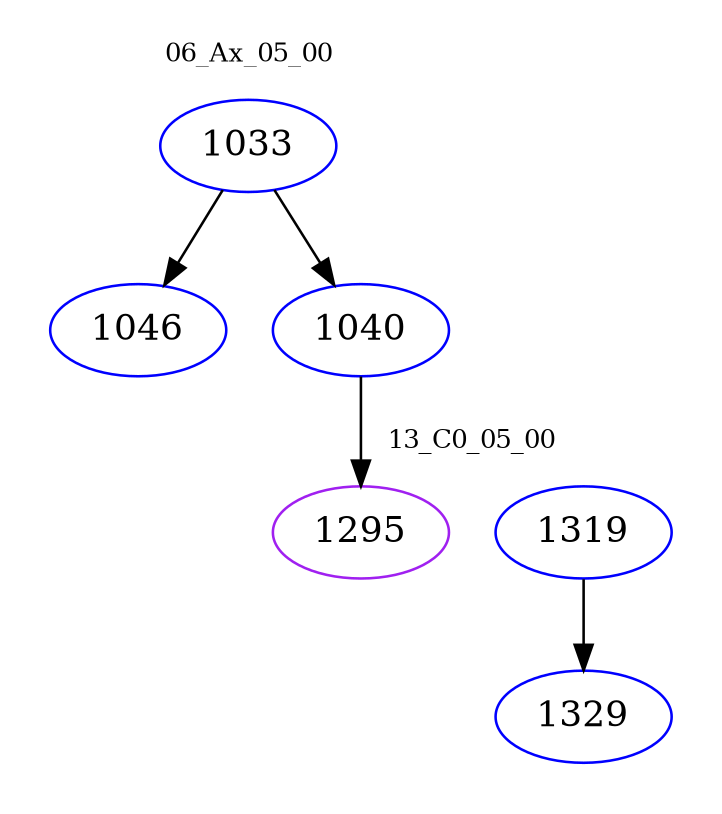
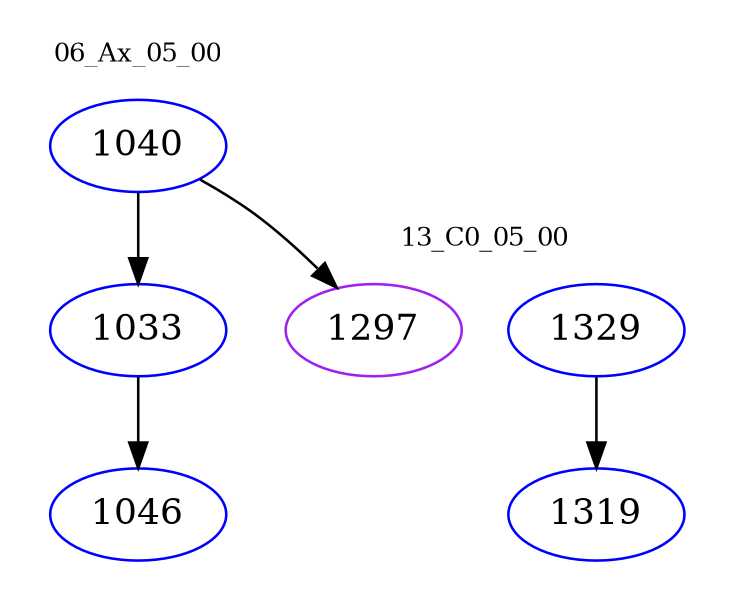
  digraph {
    node [color=blue]
    edge [color=black]
    n1 [label=1033]
    n2 [label=1046]
    n3 [label=1040]
    n4 [label=1319]
    n5 [label=1329]
-   n6 [color=purple label=1295]
+   n6 [color=purple label=1297]
    subgraph cluster_1 {
      color=white
      fontsize=10
      label="06_Ax_05_00"
      n1
      n2
      n3
    }
    subgraph cluster_2 {
      color=white
      fontsize=10
      label="13_C0_05_00"
      n4
      n5
      n6
    }
    n1 -> n2
-   n1 -> n3
+   n3 -> n1
    n3 -> n6
-   n4 -> n5
+   n5 -> n4
  }
